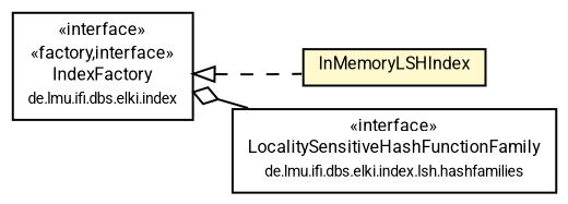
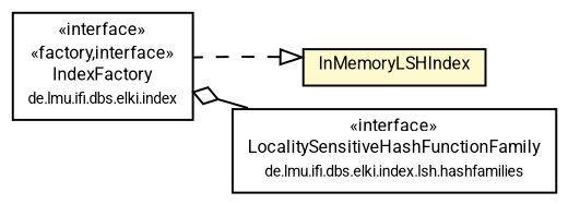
  digraph {
    nodesep=0.15
    rankdir=LR
    ranksep=0.25
    node [fontcolor=black fontname=Roboto fontsize=8 margin=0 shape=plaintext]
    edge [color=black dir=back fontname=Roboto fontsize=7 labelfontname=Roboto labelfontsize=7]
    n1 [height=0 label=<<table title="de.lmu.ifi.dbs.elki.index.IndexFactory" border="0" cellborder="1" cellspacing="0" cellpadding="2" href="../IndexFactory.html" target="_parent"> 		<tr><td><table border="0" cellspacing="0" cellpadding="1"> 		<tr><td align="center" balign="center"> &#171;interface&#187; </td></tr> 		<tr><td align="center" balign="center"> &#171;factory,interface&#187; </td></tr> 		<tr><td align="center" balign="center"> <font face="Roboto">IndexFactory</font> </td></tr> 		<tr><td align="center" balign="center"> <font face="Roboto" point-size="7.0">de.lmu.ifi.dbs.elki.index</font> </td></tr> 		</table></td></tr> 		</table>> width=0]
    n2 [height=0 label=<<table title="de.lmu.ifi.dbs.elki.index.lsh.InMemoryLSHIndex" border="0" cellborder="1" cellspacing="0" cellpadding="2" bgcolor="lemonChiffon" href="InMemoryLSHIndex.html" target="_parent"> 		<tr><td><table border="0" cellspacing="0" cellpadding="1"> 		<tr><td align="center" balign="center"> <font face="Roboto">InMemoryLSHIndex</font> </td></tr> 		</table></td></tr> 		</table>> width=0]
    n3 [height=0 label=<<table title="de.lmu.ifi.dbs.elki.index.lsh.hashfamilies.LocalitySensitiveHashFunctionFamily" border="0" cellborder="1" cellspacing="0" cellpadding="2" href="hashfamilies/LocalitySensitiveHashFunctionFamily.html" target="_parent"> 		<tr><td><table border="0" cellspacing="0" cellpadding="1"> 		<tr><td align="center" balign="center"> &#171;interface&#187; </td></tr> 		<tr><td align="center" balign="center"> <font face="Roboto">LocalitySensitiveHashFunctionFamily</font> </td></tr> 		<tr><td align="center" balign="center"> <font face="Roboto" point-size="7.0">de.lmu.ifi.dbs.elki.index.lsh.hashfamilies</font> </td></tr> 		</table></td></tr> 		</table>> width=0]
-   n1 -> n2 [arrowtail=empty style=dashed weight=9]
+   n2 -> n1 [arrowtail=empty style=dashed weight=9]
    n1 -> n3 [arrowhead=none arrowtail=ediamond weight=4]
  }
